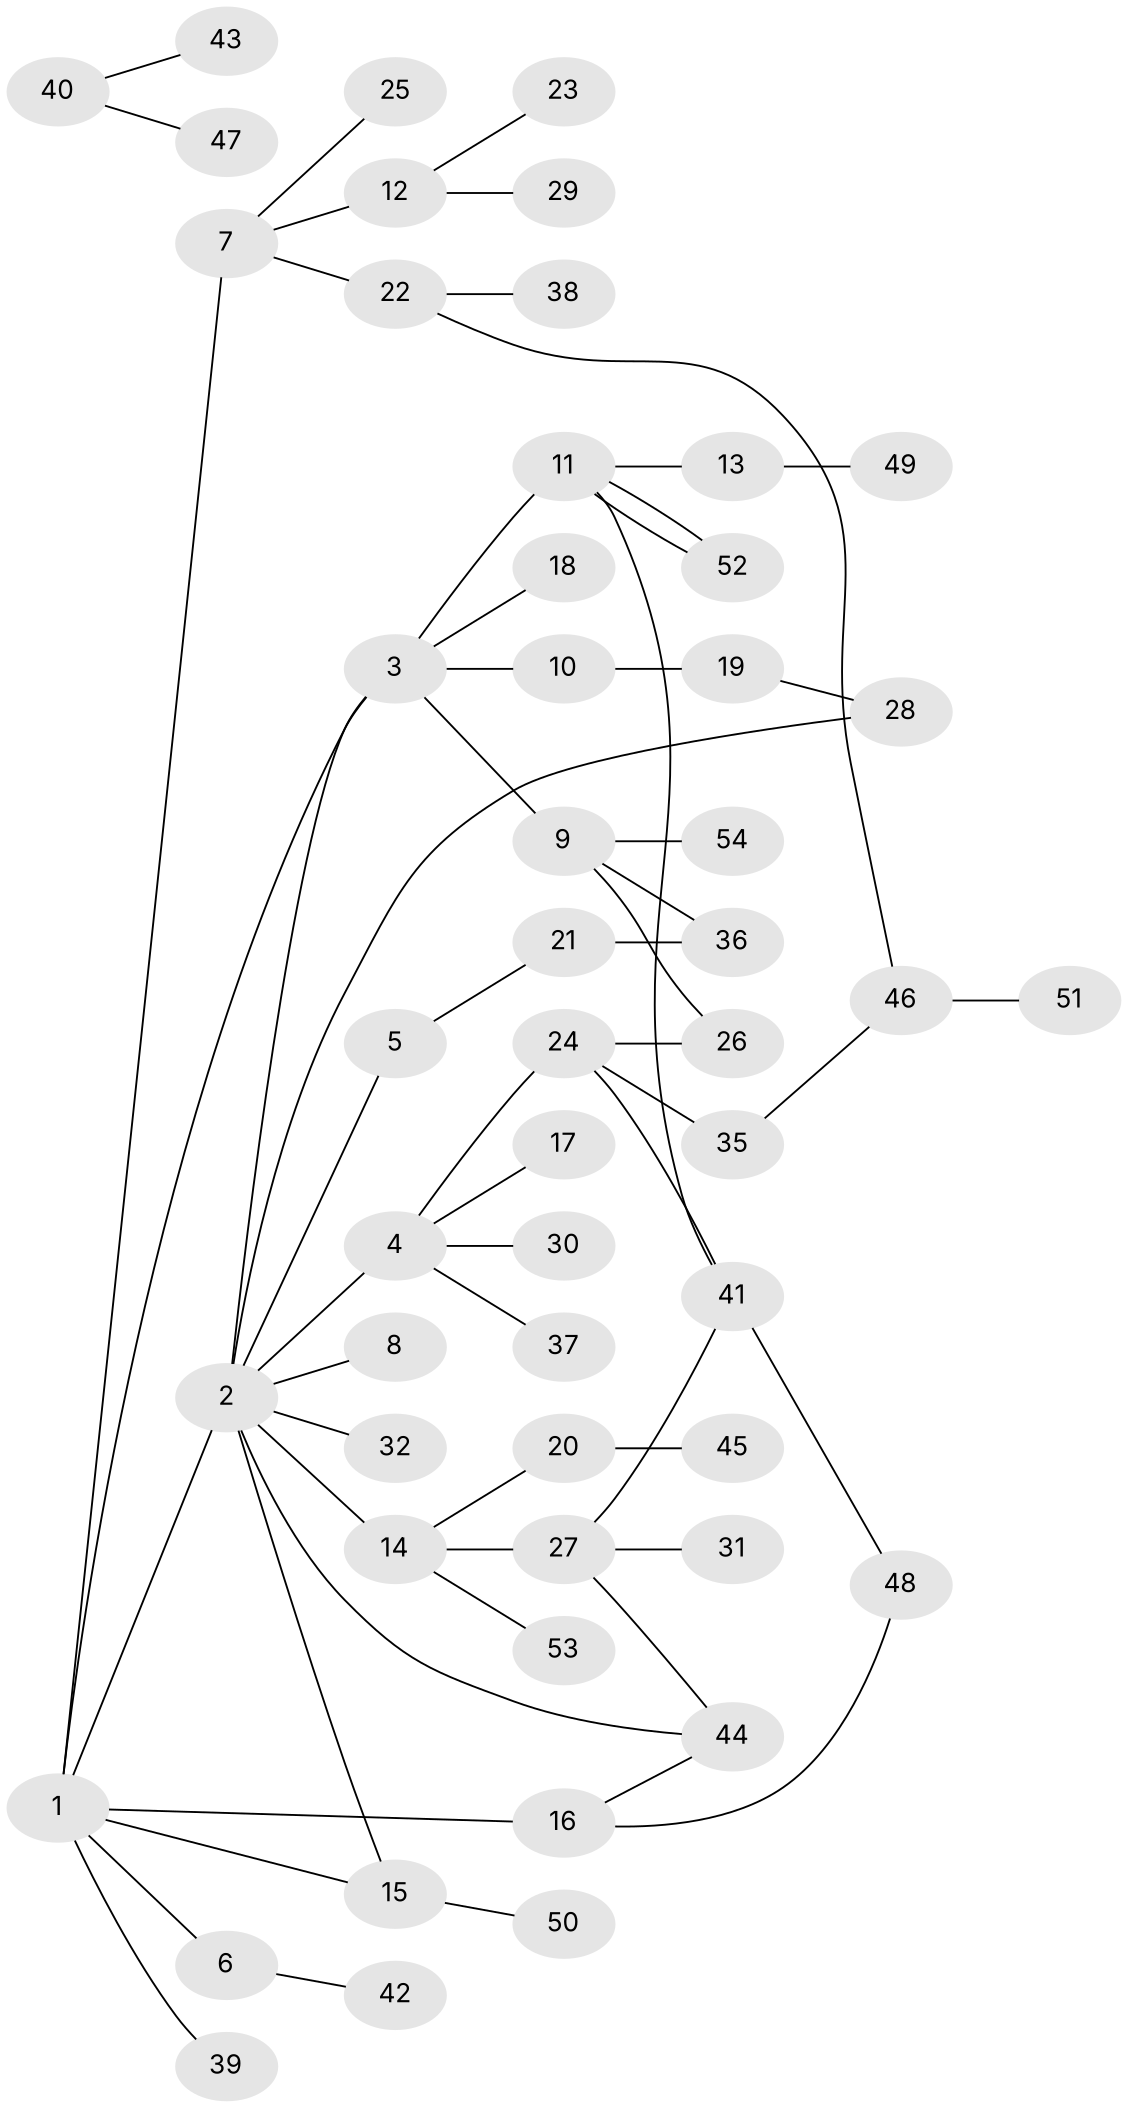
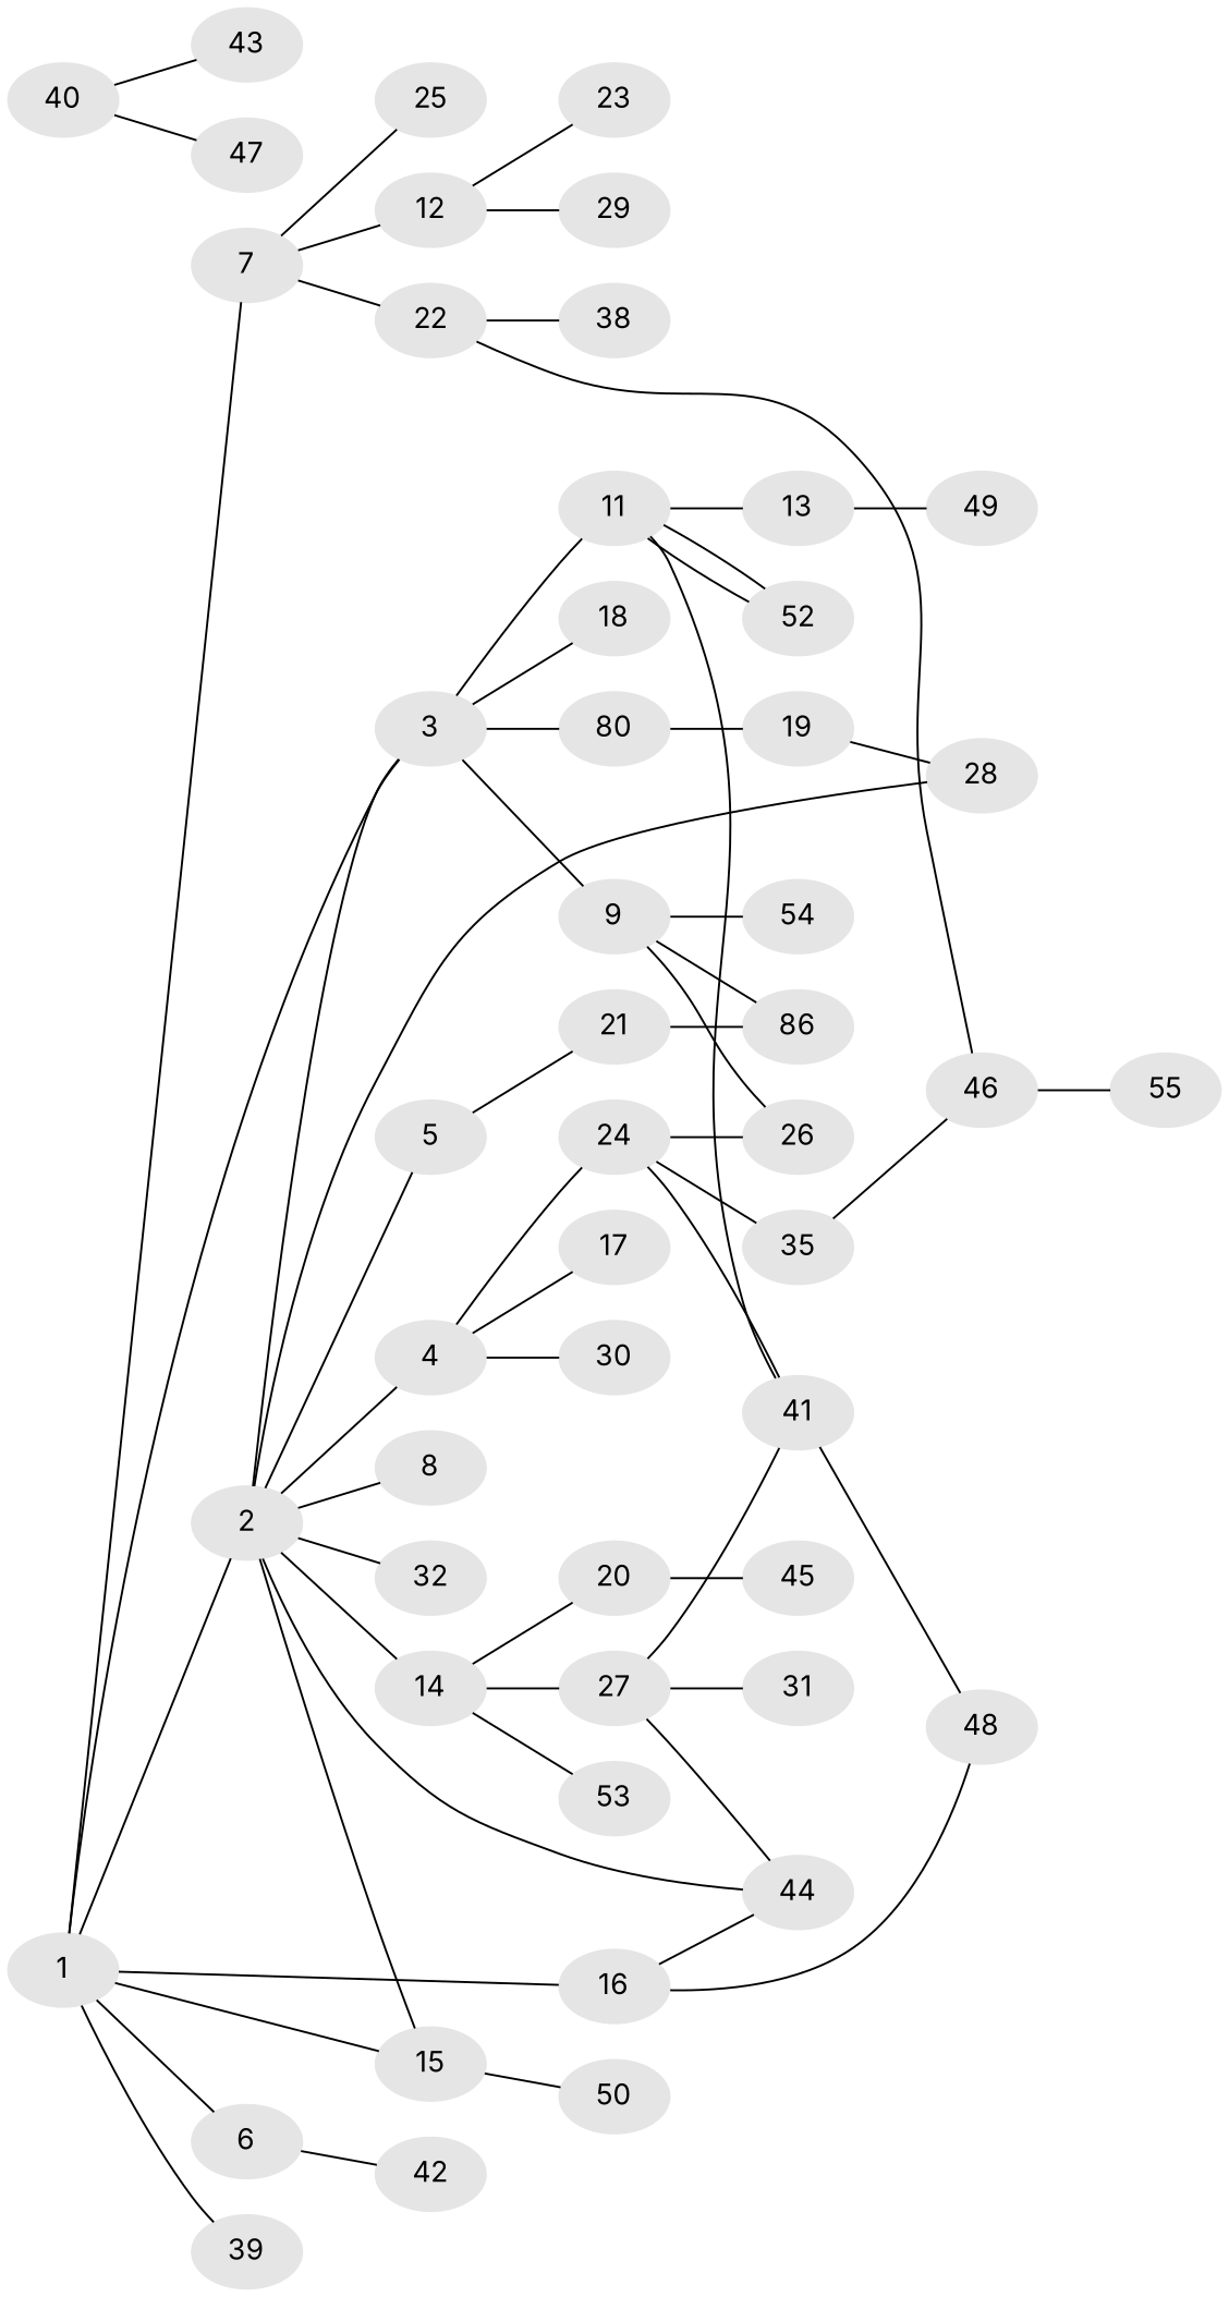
  graph {
    fontname=Inter
    rankdir=LR
    node [color=gray90 fontname=Inter style=filled]
    edge [fontname=Inter]
    1
    2
    3
    6
    7
    15
    16
    39
    4
    5
    8
    14
    28
    32
    44
    9
-   10
+   10 [label=80]
    11
    18
    42
    12
    22
    25
    50
    48
    17
    24
    30
-   37
    21
    20
    27
    53
    26
-   36
+   36 [label=86]
    54
    19
    13
    41
    52
    35
    23
    29
    38
    46
    49
    40
    43
    47
    45
    31
-   51
+   51 [label=55]
    1 -- 2
    1 -- 3
    1 -- 6
    1 -- 7
    1 -- 15
    1 -- 16
    1 -- 39
    2 -- 3
    2 -- 15
    2 -- 4
    2 -- 5
    2 -- 8
    2 -- 14
    2 -- 28
    2 -- 32
    2 -- 44
    3 -- 9
    3 -- 10
    3 -- 11
    3 -- 18
    6 -- 42
    7 -- 12
    7 -- 22
    7 -- 25
    15 -- 50
    16 -- 44
    16 -- 48
    4 -- 17
    4 -- 24
    4 -- 30
-   4 -- 37
    5 -- 21
    14 -- 20
    14 -- 27
    14 -- 53
    9 -- 26
    9 -- 36
    9 -- 54
    10 -- 19
    11 -- 13
    11 -- 41
    11 -- 52
    11 -- 52
    12 -- 23
    12 -- 29
    22 -- 38
    22 -- 46
    24 -- 26
    24 -- 41
    24 -- 35
    21 -- 36
    20 -- 45
    27 -- 44
    27 -- 41
    27 -- 31
    19 -- 28
    13 -- 49
    41 -- 48
    35 -- 46
    46 -- 51
    40 -- 43
    40 -- 47
  }
